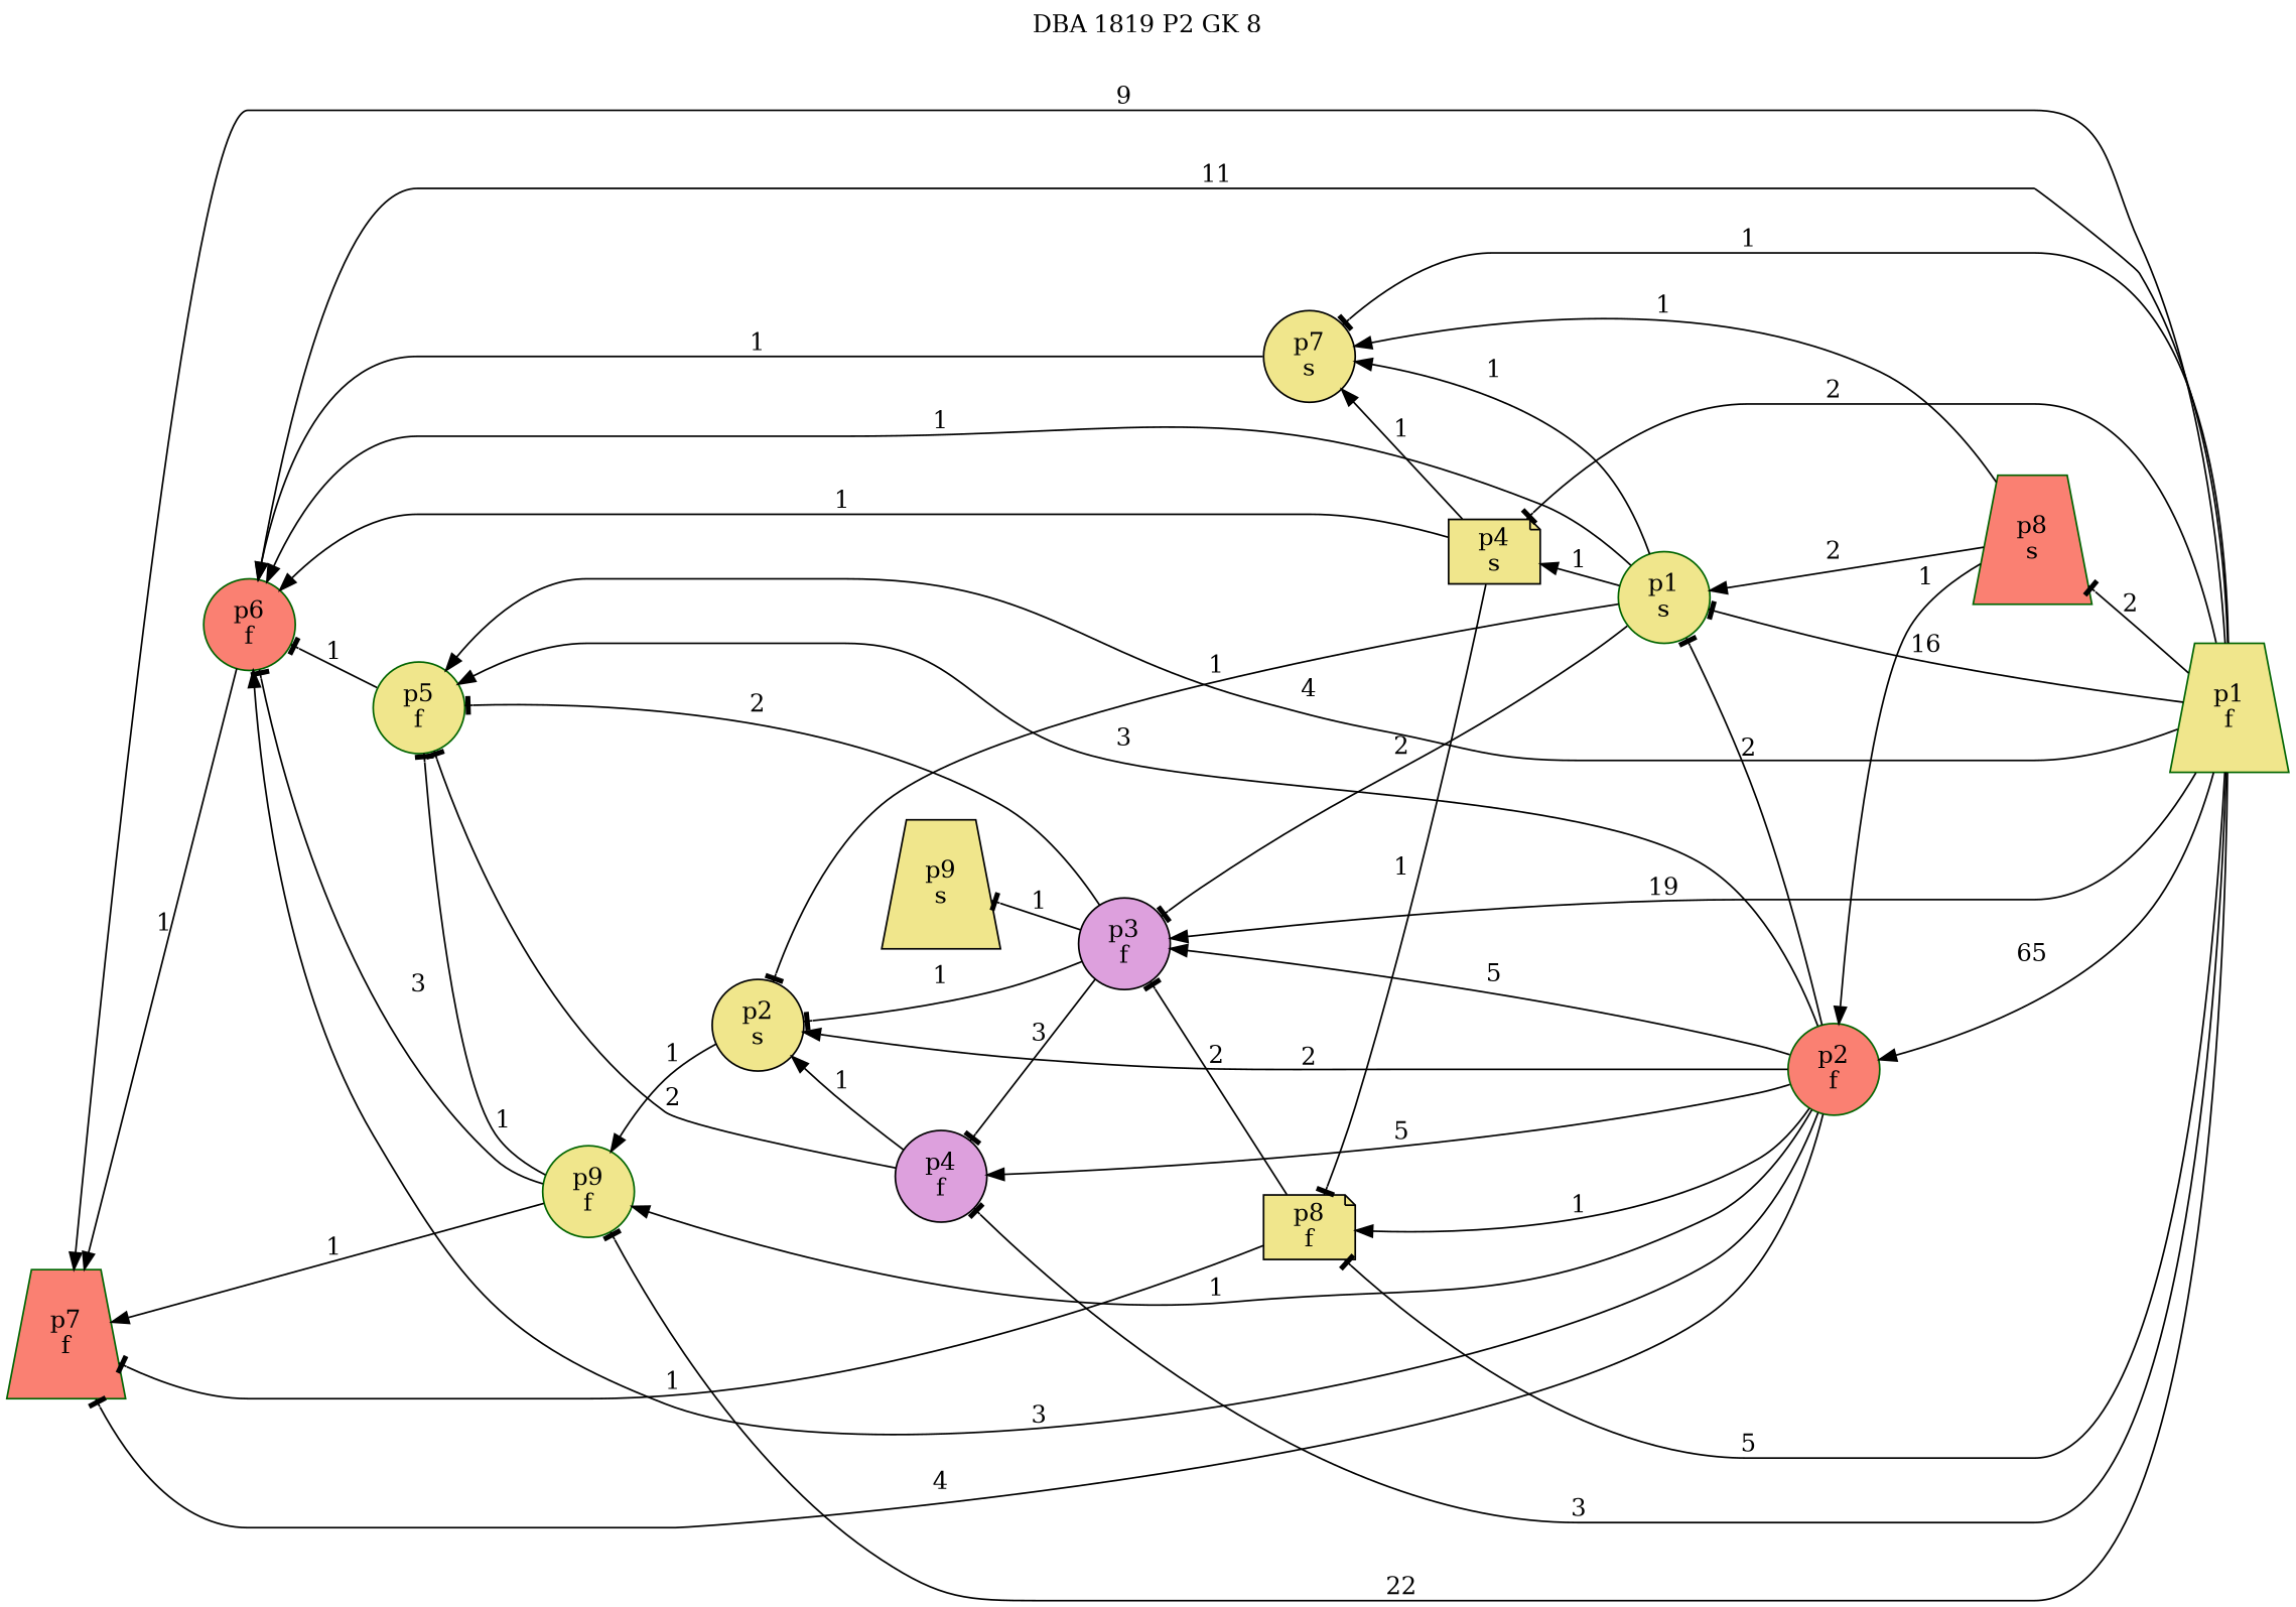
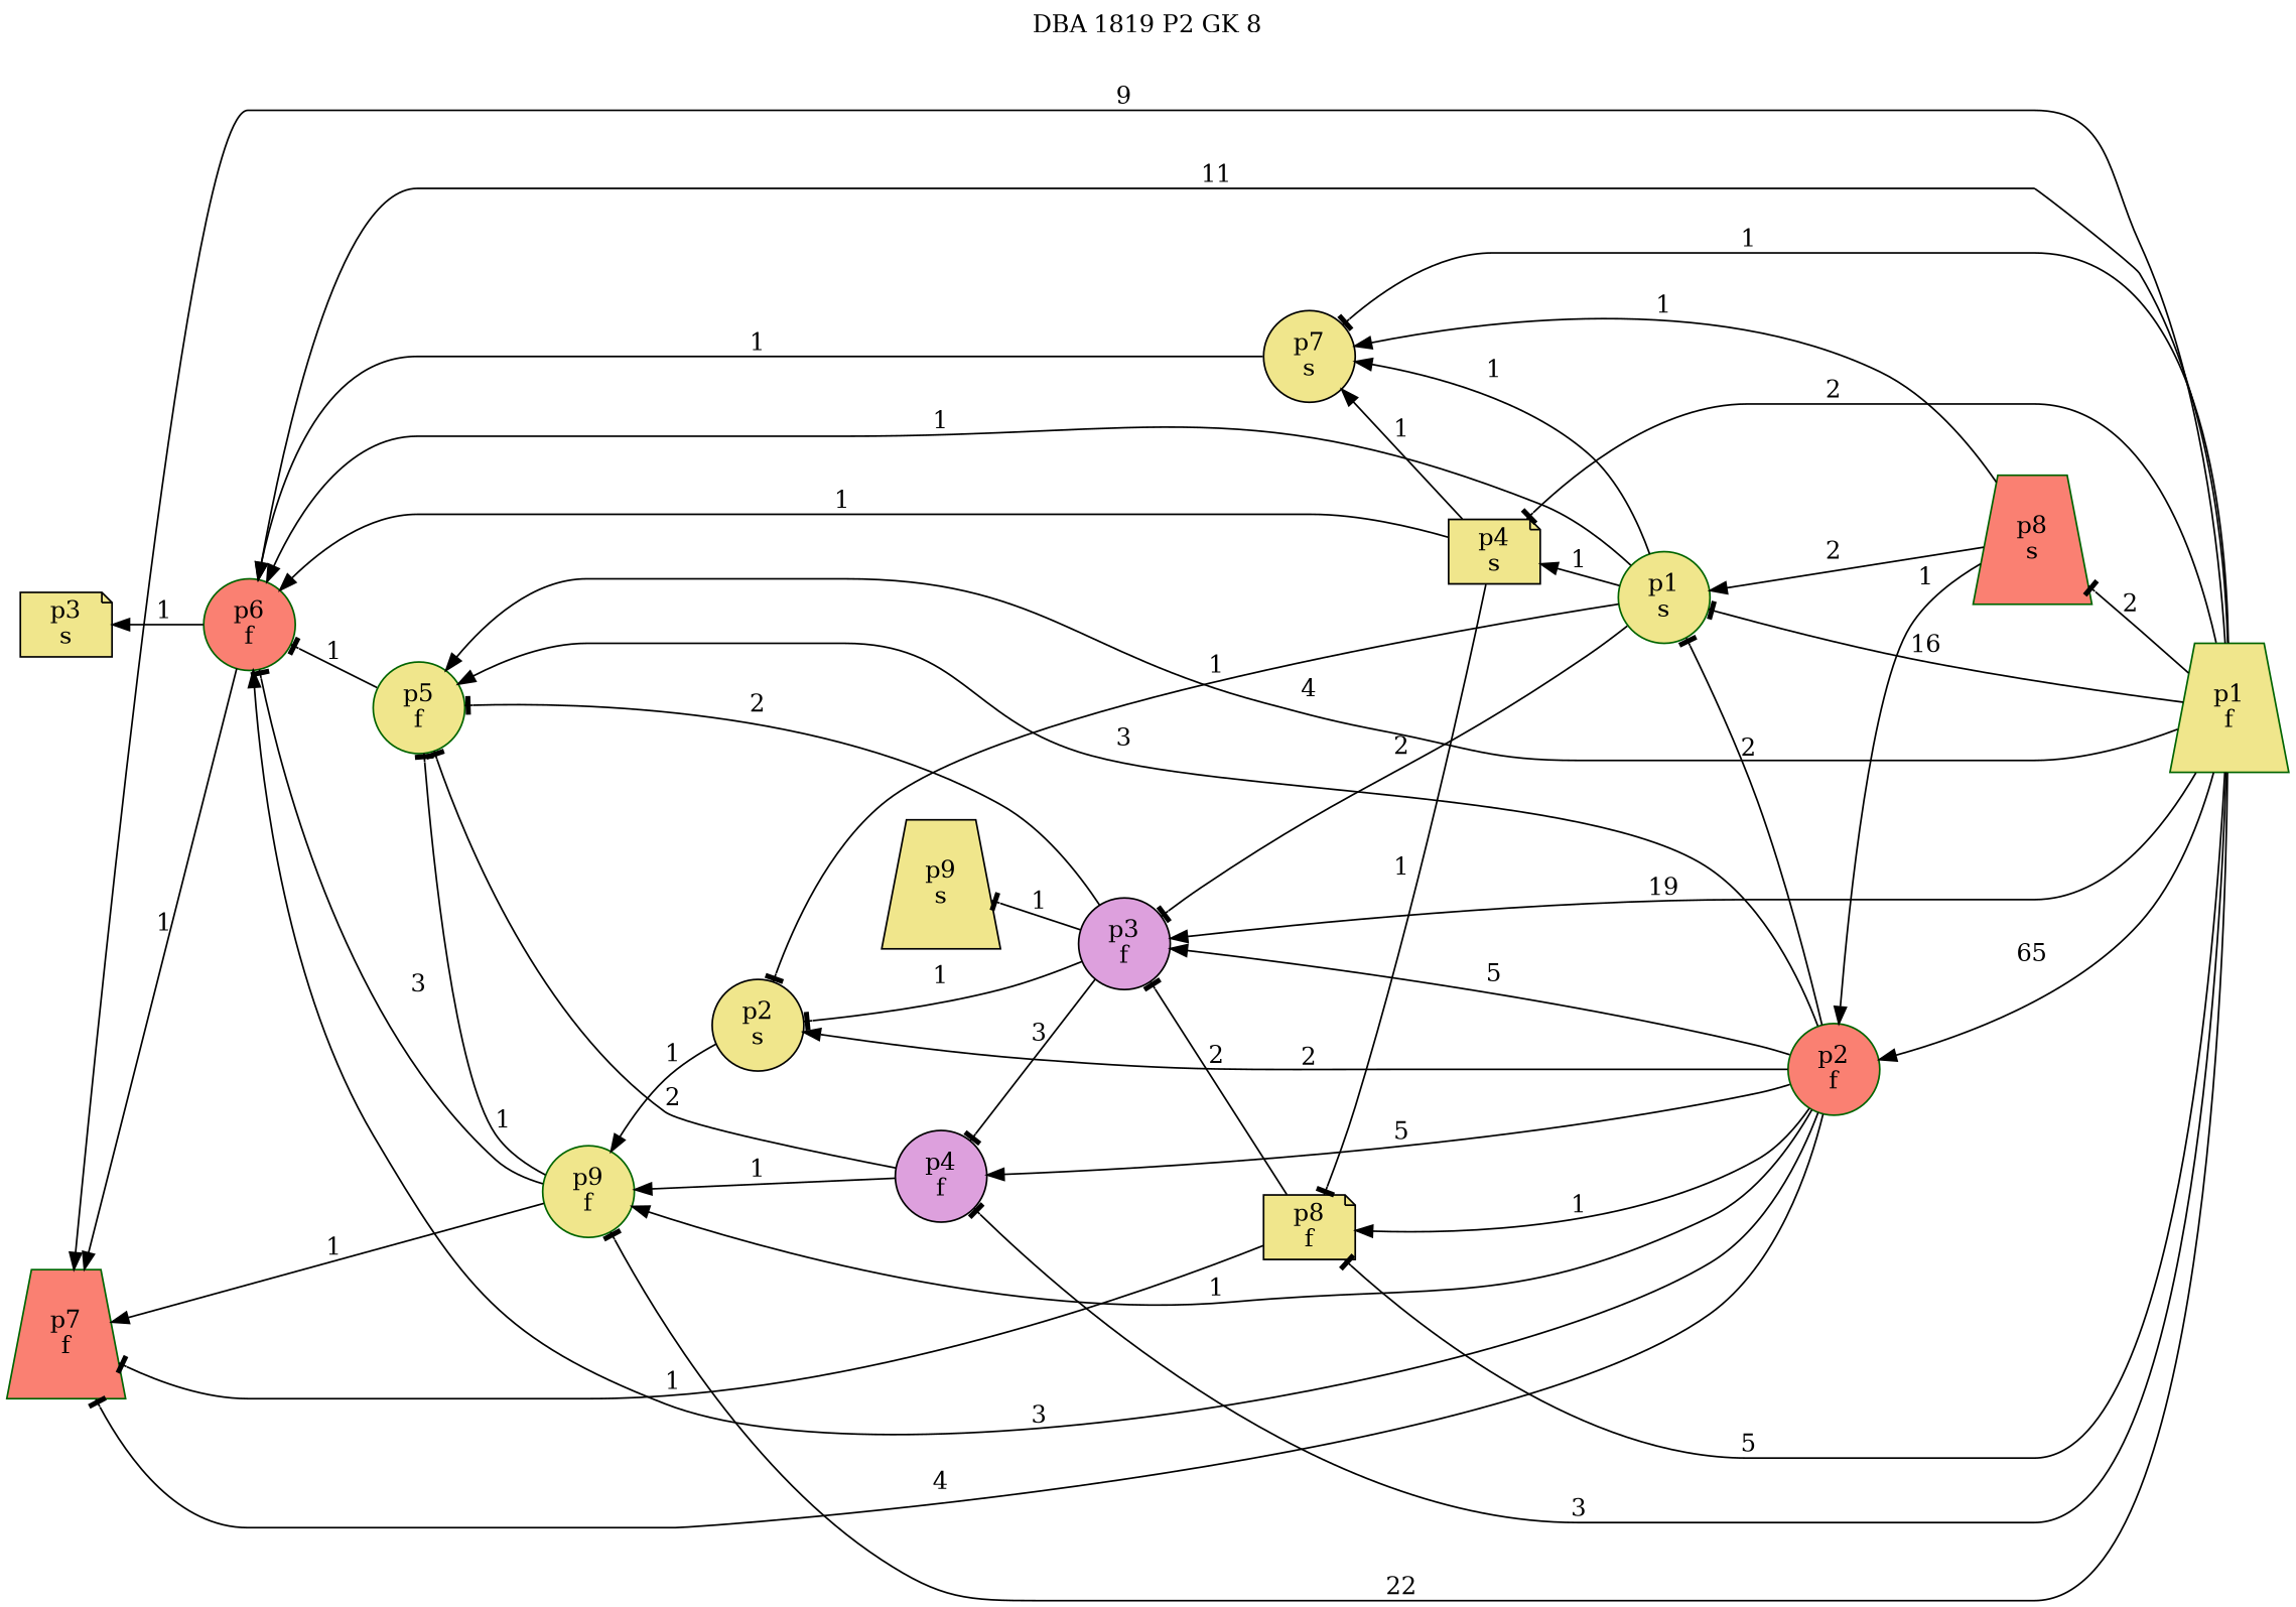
  digraph {
    label=" DBA 1819 P2 GK 8 "
    labelloc=tl
    rankdir=RL
    node [color=darkgreen fillcolor=khaki shape=ellipse style=filled]
    edge [arrowhead=normal]
    n1 [label="p1\nf" shape=trapezium]
    n2 [fillcolor=salmon label="p2\nf"]
    n3 [label="p9\nf"]
    n4 [color=black fillcolor=plum label="p3\nf"]
    n5 [color=black fillcolor=plum label="p4\nf" shape=circle]
    n6 [color=black label="p8\nf" shape=note]
    n7 [fillcolor=salmon label="p7\nf" shape=trapezium]
    n8 [label="p5\nf" shape=circle]
    n9 [fillcolor=salmon label="p6\nf"]
    n10 [label="p1\ns"]
    n11 [fillcolor=salmon label="p8\ns" shape=trapezium]
    n12 [color=black label="p7\ns"]
    n13 [color=black label="p4\ns" shape=note]
    n14 [color=black label="p2\ns" shape=circle]
    n15 [color=black label="p9\ns" shape=trapezium]
+   n16 [color=black label="p3\ns" shape=note]
    n1 -> n2 [label=65]
    n1 -> n3 [arrowhead=tee label=22]
    n1 -> n4 [label=19]
    n1 -> n5 [arrowhead=tee label=3]
    n1 -> n6 [arrowhead=tee label=5]
    n1 -> n7 [label=9]
    n1 -> n8 [label=4]
    n1 -> n9 [label=11]
    n1 -> n10 [arrowhead=tee label=16]
    n1 -> n11 [arrowhead=tee label=2]
    n1 -> n12 [arrowhead=tee label=1]
    n1 -> n13 [arrowhead=tee label=2]
    n2 -> n3 [label=1]
    n2 -> n4 [label=5]
    n2 -> n5 [label=5]
    n2 -> n6 [label=1]
    n2 -> n7 [arrowhead=tee label=4]
    n2 -> n8 [label=3]
    n2 -> n9 [label=3]
    n2 -> n10 [arrowhead=tee label=2]
    n2 -> n14 [label=2]
    n3 -> n7 [label=1]
    n3 -> n8 [arrowhead=tee label=1]
    n3 -> n9 [arrowhead=tee label=3]
    n4 -> n5 [arrowhead=tee label=3]
    n4 -> n8 [arrowhead=tee label=2]
    n4 -> n14 [arrowhead=tee label=1]
    n4 -> n15 [arrowhead=tee label=1]
-   n5 -> n14 [label=1]
+   n5 -> n3 [label=1]
    n5 -> n8 [arrowhead=tee label=2]
    n6 -> n4 [arrowhead=tee label=2]
    n6 -> n7 [arrowhead=tee label=1]
    n8 -> n9 [arrowhead=tee label=1]
    n9 -> n7 [label=1]
+   n9 -> n16 [label=1]
    n10 -> n4 [arrowhead=tee label=2]
    n10 -> n9 [label=1]
    n10 -> n12 [label=1]
    n10 -> n13 [label=1]
    n10 -> n14 [arrowhead=tee label=1]
    n11 -> n2 [label=1]
    n11 -> n10 [label=2]
    n11 -> n12 [label=1]
    n12 -> n9 [label=1]
    n13 -> n6 [arrowhead=tee label=1]
    n13 -> n9 [label=1]
    n13 -> n12 [label=1]
    n14 -> n3 [label=1]
  }
